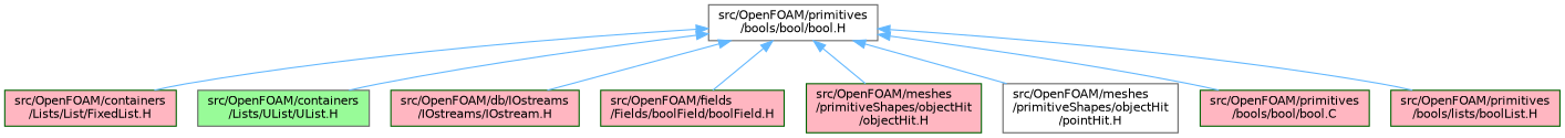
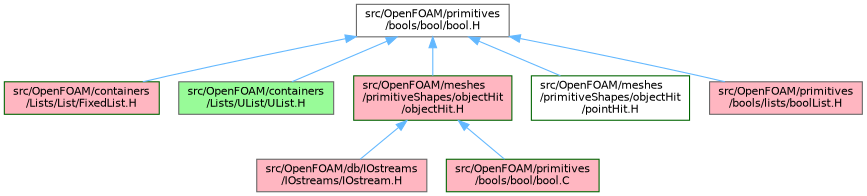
  digraph {
    node [color=darkgreen fillcolor=lightpink fontname=Helvetica fontsize=10 shape=box style=filled]
    edge [color=steelblue1 dir=back fontname=Helvetica fontsize=10 labelfontname=Helvetica labelfontsize=10 style=solid]
    n1 [color=gray40 fillcolor=white fontcolor=black height=0.2 label="src/OpenFOAM/primitives\l/bools/bool/bool.H" width=0.4]
    n2 [height=0.2 label="src/OpenFOAM/containers\l/Lists/List/FixedList.H" width=0.4]
    n3 [color=gray40 fillcolor=palegreen height=0.2 label="src/OpenFOAM/containers\l/Lists/UList/UList.H" width=0.4]
-   n4 [height=0.2 label="src/OpenFOAM/db/IOstreams\l/IOstreams/IOstream.H" width=0.4]
-   n5 [height=0.2 label="src/OpenFOAM/fields\l/Fields/boolField/boolField.H" width=0.4]
+   n4 [color=gray40 height=0.2 label="src/OpenFOAM/db/IOstreams\l/IOstreams/IOstream.H" width=0.4]
    n6 [height=0.2 label="src/OpenFOAM/meshes\l/primitiveShapes/objectHit\l/objectHit.H" width=0.4]
-   n7 [color=gray40 fillcolor=white height=0.2 label="src/OpenFOAM/meshes\l/primitiveShapes/objectHit\l/pointHit.H" width=0.4]
+   n7 [fillcolor=white height=0.2 label="src/OpenFOAM/meshes\l/primitiveShapes/objectHit\l/pointHit.H" width=0.4]
    n8 [height=0.2 label="src/OpenFOAM/primitives\l/bools/bool/bool.C" width=0.4]
-   n9 [height=0.2 label="src/OpenFOAM/primitives\l/bools/lists/boolList.H" width=0.4]
+   n9 [color=gray40 height=0.2 label="src/OpenFOAM/primitives\l/bools/lists/boolList.H" width=0.4]
    n1 -> n2
    n1 -> n3
-   n1 -> n4
-   n1 -> n5
+   n6 -> n4
    n1 -> n6
    n1 -> n7
-   n1 -> n8
+   n6 -> n8
    n1 -> n9
  }
